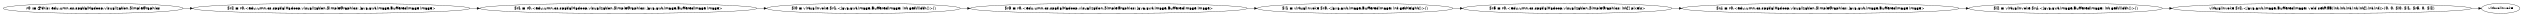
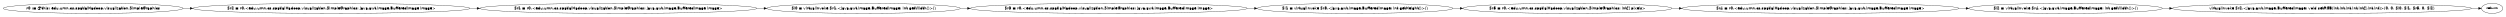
  digraph {
    rankdir=LR
    fontname="DejaVu Sans"
    node [fontname="DejaVu Sans"]
    edge [fontname="DejaVu Sans"]
    "r0 := @this: edu.umn.cs.spatialHadoop.visualization.SimpleGraphics"
    "$r2 = r0.<edu.umn.cs.spatialHadoop.visualization.SimpleGraphics: java.awt.image.BufferedImage image>"
    "$r1 = r0.<edu.umn.cs.spatialHadoop.visualization.SimpleGraphics: java.awt.image.BufferedImage image>"
    "$i0 = virtualinvoke $r1.<java.awt.image.BufferedImage: int getWidth()>()"
    "$r3 = r0.<edu.umn.cs.spatialHadoop.visualization.SimpleGraphics: java.awt.image.BufferedImage image>"
    "$i1 = virtualinvoke $r3.<java.awt.image.BufferedImage: int getHeight()>()"
    "$r5 = r0.<edu.umn.cs.spatialHadoop.visualization.SimpleGraphics: int[] pixels>"
    "$r4 = r0.<edu.umn.cs.spatialHadoop.visualization.SimpleGraphics: java.awt.image.BufferedImage image>"
    "$i2 = virtualinvoke $r4.<java.awt.image.BufferedImage: int getWidth()>()"
    "virtualinvoke $r2.<java.awt.image.BufferedImage: void setRGB(int,int,int,int,int[],int,int)>(0, 0, $i0, $i1, $r5, 0, $i2)"
-   return [label=virtualinvoke]
+   return
    "r0 := @this: edu.umn.cs.spatialHadoop.visualization.SimpleGraphics" -> "$r2 = r0.<edu.umn.cs.spatialHadoop.visualization.SimpleGraphics: java.awt.image.BufferedImage image>"
    "$r2 = r0.<edu.umn.cs.spatialHadoop.visualization.SimpleGraphics: java.awt.image.BufferedImage image>" -> "$r1 = r0.<edu.umn.cs.spatialHadoop.visualization.SimpleGraphics: java.awt.image.BufferedImage image>"
    "$r1 = r0.<edu.umn.cs.spatialHadoop.visualization.SimpleGraphics: java.awt.image.BufferedImage image>" -> "$i0 = virtualinvoke $r1.<java.awt.image.BufferedImage: int getWidth()>()"
    "$i0 = virtualinvoke $r1.<java.awt.image.BufferedImage: int getWidth()>()" -> "$r3 = r0.<edu.umn.cs.spatialHadoop.visualization.SimpleGraphics: java.awt.image.BufferedImage image>"
    "$r3 = r0.<edu.umn.cs.spatialHadoop.visualization.SimpleGraphics: java.awt.image.BufferedImage image>" -> "$i1 = virtualinvoke $r3.<java.awt.image.BufferedImage: int getHeight()>()"
    "$i1 = virtualinvoke $r3.<java.awt.image.BufferedImage: int getHeight()>()" -> "$r5 = r0.<edu.umn.cs.spatialHadoop.visualization.SimpleGraphics: int[] pixels>"
    "$r5 = r0.<edu.umn.cs.spatialHadoop.visualization.SimpleGraphics: int[] pixels>" -> "$r4 = r0.<edu.umn.cs.spatialHadoop.visualization.SimpleGraphics: java.awt.image.BufferedImage image>"
    "$r4 = r0.<edu.umn.cs.spatialHadoop.visualization.SimpleGraphics: java.awt.image.BufferedImage image>" -> "$i2 = virtualinvoke $r4.<java.awt.image.BufferedImage: int getWidth()>()"
    "$i2 = virtualinvoke $r4.<java.awt.image.BufferedImage: int getWidth()>()" -> "virtualinvoke $r2.<java.awt.image.BufferedImage: void setRGB(int,int,int,int,int[],int,int)>(0, 0, $i0, $i1, $r5, 0, $i2)"
    "virtualinvoke $r2.<java.awt.image.BufferedImage: void setRGB(int,int,int,int,int[],int,int)>(0, 0, $i0, $i1, $r5, 0, $i2)" -> return
  }
